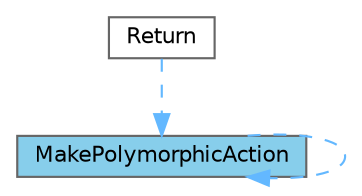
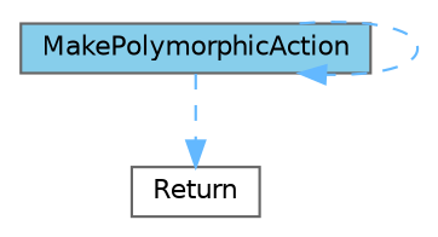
  digraph {
    rankdir=TB
    node [fontname=Helvetica fontsize=10 shape=box style=filled]
    edge [color=steelblue1 fontname=Helvetica fontsize=10 labelfontname=Helvetica labelfontsize=10 style=dashed]
    n1 [color=gray40 fillcolor=white fontcolor=black height=0.2 label=Return width=0.4]
    n2 [color=grey40 fillcolor=skyblue height=0.2 label=MakePolymorphicAction width=0.4]
-   n1 -> n2
+   n2 -> n1
    n2 -> n2
  }
